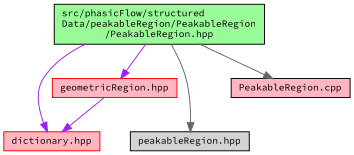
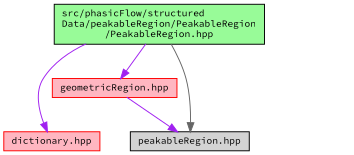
  digraph {
    fontname="Source Code Pro"
    node [color=black fillcolor=lightpink fontname="Source Code Pro" fontsize=10 shape=record style=filled]
    edge [color=purple fontname="Source Code Pro" fontsize=10 labelfontname=Helvetica labelfontsize=10 style=solid]
    n1 [fillcolor=palegreen fontcolor=black height=0.2 label="src/phasicFlow/structured\lData/peakableRegion/PeakableRegion\l/PeakableRegion.hpp" width=0.4]
    n2 [color=red height=0.2 label="dictionary.hpp" width=0.4]
    n3 [color=red height=0.2 label="geometricRegion.hpp" width=0.4]
    n4 [fillcolor=lightgrey height=0.2 label="peakableRegion.hpp" width=0.4]
-   n5 [height=0.2 label="PeakableRegion.cpp" width=0.4]
    n1 -> n2
    n1 -> n3
    n1 -> n4 [color=gray40]
-   n1 -> n5 [color=gray40]
-   n3 -> n2
+   n3 -> n4
  }
